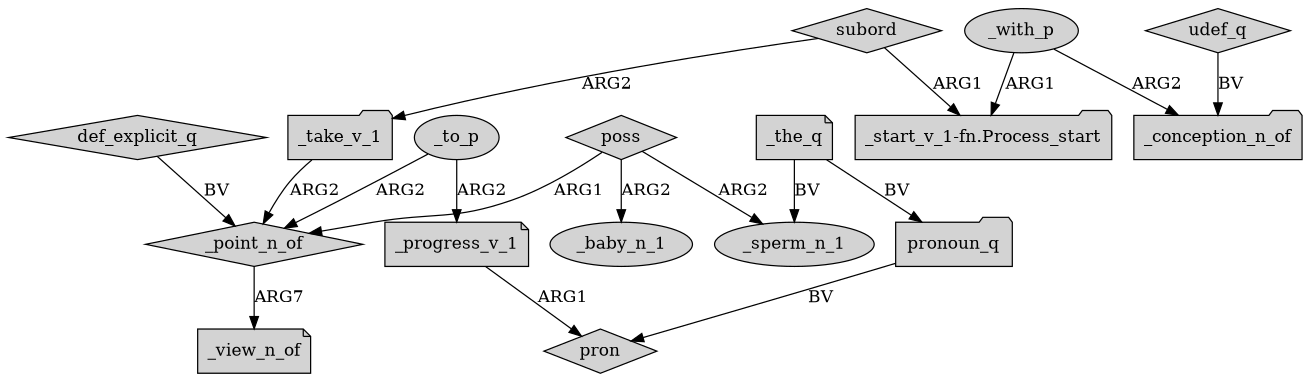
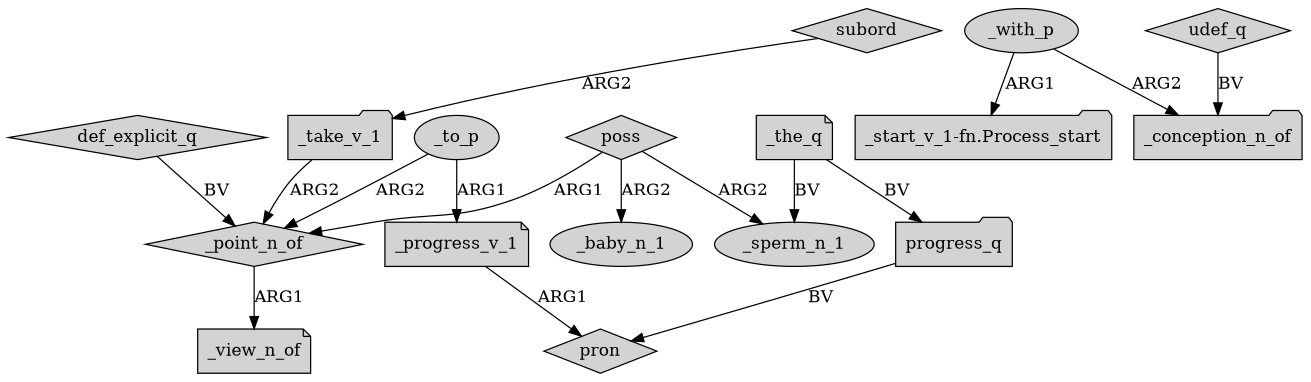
  digraph {
    node [shape=diamond style=filled]
    def_explicit_q
    _point_n_of
    _view_n_of [shape=note]
    _conception_n_of [shape=folder]
    udef_q
    poss
    _baby_n_1 [shape=ellipse]
    _sperm_n_1 [shape=ellipse]
    "_start_v_1-fn.Process_start" [shape=folder]
    _with_p [shape=ellipse]
    _take_v_1 [shape=folder]
    _to_p [shape=ellipse]
    _progress_v_1 [shape=note]
    pron
-   pronoun_q [shape=folder]
+   pronoun_q [shape=folder label=progress_q]
    subord
    _the_q [shape=note]
    def_explicit_q -> _point_n_of [label=BV]
-   _point_n_of -> _view_n_of [label=ARG7]
+   _point_n_of -> _view_n_of [label=ARG1]
    udef_q -> _conception_n_of [label=BV]
    poss -> _point_n_of [label=ARG1]
    poss -> _baby_n_1 [label=ARG2]
    poss -> _sperm_n_1 [label=ARG2]
    _with_p -> _conception_n_of [label=ARG2]
    _with_p -> "_start_v_1-fn.Process_start" [label=ARG1]
    _take_v_1 -> _point_n_of [label=ARG2]
    _to_p -> _point_n_of [label=ARG2]
-   _to_p -> _progress_v_1 [label=ARG2]
+   _to_p -> _progress_v_1 [label=ARG1]
    _progress_v_1 -> pron [label=ARG1]
    pronoun_q -> pron [label=BV]
-   subord -> "_start_v_1-fn.Process_start" [label=ARG1]
    subord -> _take_v_1 [label=ARG2]
    _the_q -> _sperm_n_1 [label=BV]
    _the_q -> pronoun_q [label=BV]
  }
